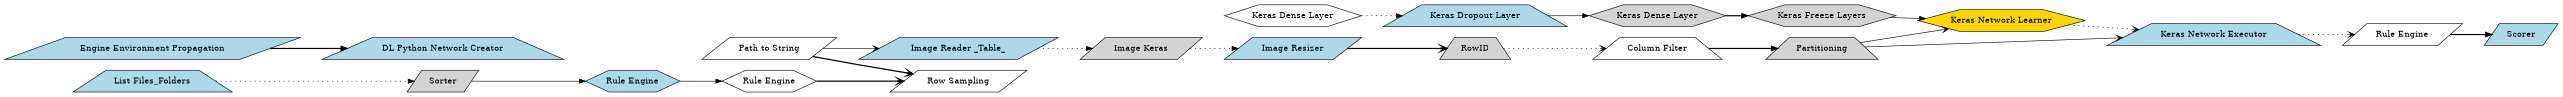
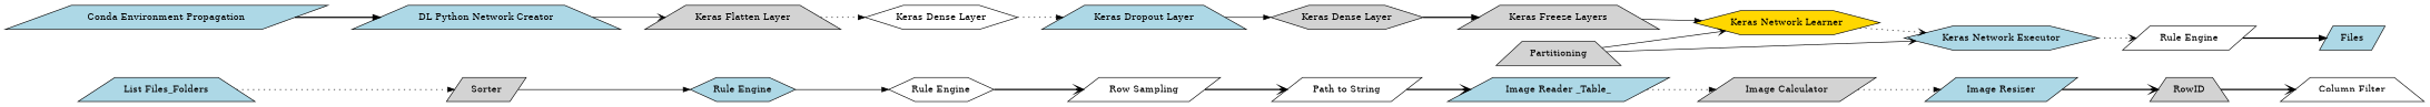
  digraph {
    rankdir=LR
    node [fillcolor=lightblue shape=parallelogram style=filled]
    edge [arrowhead=normal style=bold]
-   n1 [fillcolor=lightgrey label="Image Keras"]
+   n1 [fillcolor=lightgrey label="Image Calculator"]
    n2 [label="Image Resizer"]
    n3 [fillcolor=lightgrey label=RowID shape=trapezium]
    n4 [fillcolor=white label="Column Filter" shape=trapezium]
    n5 [fillcolor=white label="Rule Engine"]
-   n6 [label=Scorer]
+   n6 [label=Files]
    n7 [label="Keras Dropout Layer" shape=trapezium]
    n8 [fillcolor=lightgrey label="Keras Dense Layer" shape=hexagon]
-   n9 [fillcolor=lightgrey label="Keras Freeze Layers" shape=hexagon]
+   n9 [fillcolor=lightgrey label="Keras Freeze Layers" shape=trapezium]
    n10 [fillcolor=gold label="Keras Network Learner" shape=hexagon]
+   n11 [fillcolor=lightgrey label="Keras Flatten Layer" shape=trapezium]
    n12 [fillcolor=white label="Keras Dense Layer" shape=hexagon]
    n13 [label="DL Python Network Creator" shape=trapezium]
    n14 [fillcolor=white label="Path to String"]
    n15 [label="Image Reader _Table_"]
-   n16 [label="Keras Network Executor" shape=trapezium]
+   n16 [label="Keras Network Executor" shape=hexagon]
    n17 [label="List Files_Folders" shape=trapezium]
    n18 [fillcolor=lightgrey label=Sorter]
    n19 [label="Rule Engine" shape=hexagon]
    n20 [fillcolor=white label="Rule Engine" shape=hexagon]
-   n21 [label="Engine Environment Propagation"]
+   n21 [label="Conda Environment Propagation"]
    n22 [fillcolor=white label="Row Sampling"]
    n23 [fillcolor=lightgrey label=Partitioning shape=trapezium]
    n1 -> n2 [style=dotted]
    n2 -> n3 [arrowhead=vee]
-   n3 -> n4 [arrowhead=vee style=dotted]
-   n4 -> n23
+   n3 -> n4 [arrowhead=vee]
    n5 -> n6
    n7 -> n8 [style=solid]
    n8 -> n9
    n9 -> n10 [style=solid]
    n10 -> n16 [arrowhead=vee style=dotted]
+   n11 -> n12 [style=dotted]
    n12 -> n7 [style=dotted]
-   n14 -> n15 [arrowhead=vee style=solid]
+   n13 -> n11 [arrowhead=vee style=solid]
+   n14 -> n15 [arrowhead=vee]
    n15 -> n1 [style=dotted]
    n16 -> n5 [arrowhead=vee style=dotted]
    n17 -> n18 [style=dotted]
    n18 -> n19 [style=solid]
    n19 -> n20 [style=solid]
    n20 -> n22 [arrowhead=vee]
    n21 -> n13
-   n14 -> n22 [arrowhead=vee]
+   n22 -> n14 [arrowhead=vee]
    n23 -> n10 [arrowhead=vee style=solid]
    n23 -> n16 [arrowhead=vee style=solid]
  }
